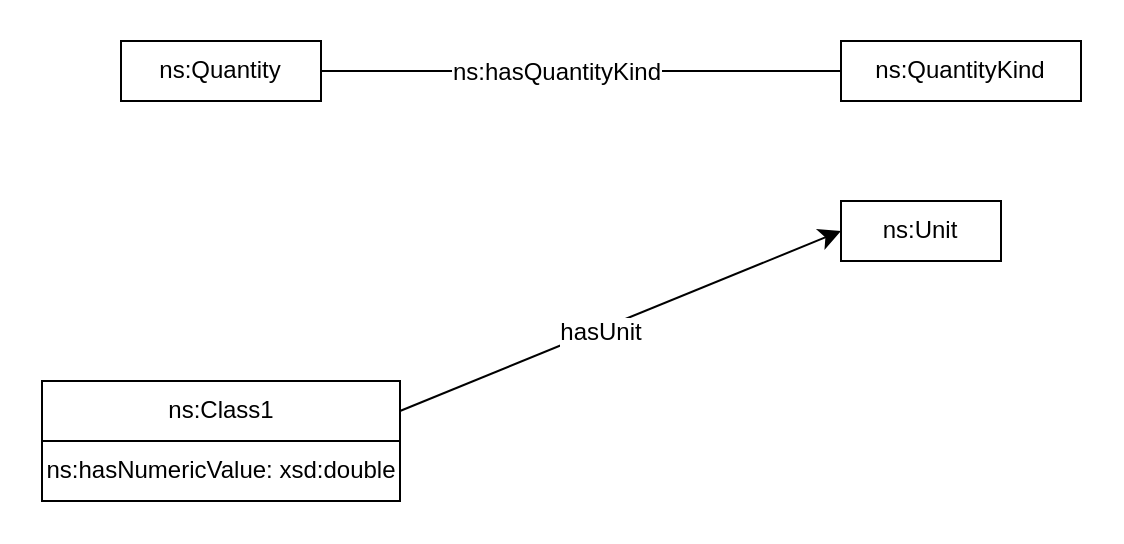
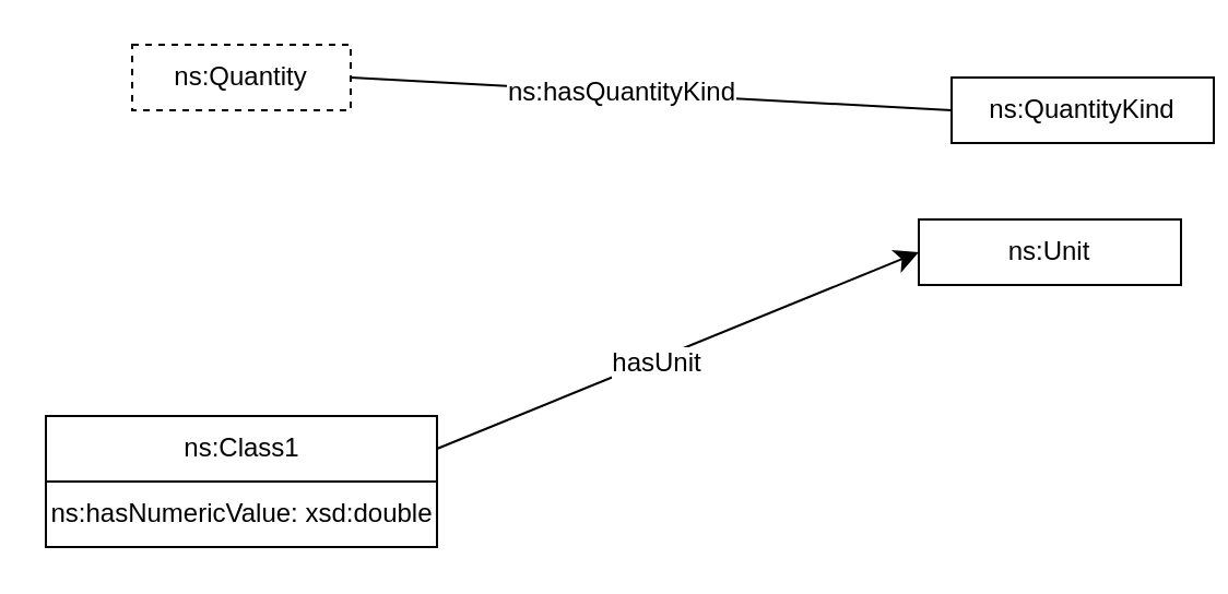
  <mxCell id="0" />
  <mxCell id="1" parent="0" />
- <mxCell id="2" value="ns:Quantity" style="rounded=0;whiteSpace=wrap;html=1;snapToPoint=1;points=[[0.1,0],[0.2,0],[0.3,0],[0.4,0],[0.5,0],[0.6,0],[0.7,0],[0.8,0],[0.9,0],[0,0.1],[0,0.3],[0,0.5],[0,0.7],[0,0.9],[0.1,1],[0.2,1],[0.3,1],[0.4,1],[0.5,1],[0.6,1],[0.7,1],[0.8,1],[0.9,1],[1,0.1],[1,0.3],[1,0.5],[1,0.7],[1,0.9]];" vertex="1" parent="1"><mxGeometry x="60" y="20" width="100" height="30" as="geometry" /></mxCell>
+ <mxCell id="2" value="ns:Quantity" style="rounded=0;whiteSpace=wrap;html=1;snapToPoint=1;points=[[0.1,0],[0.2,0],[0.3,0],[0.4,0],[0.5,0],[0.6,0],[0.7,0],[0.8,0],[0.9,0],[0,0.1],[0,0.3],[0,0.5],[0,0.7],[0,0.9],[0.1,1],[0.2,1],[0.3,1],[0.4,1],[0.5,1],[0.6,1],[0.7,1],[0.8,1],[0.9,1],[1,0.1],[1,0.3],[1,0.5],[1,0.7],[1,0.9]];dashed=1;" vertex="1" parent="1"><mxGeometry x="60" y="20" width="100" height="30" as="geometry" /></mxCell>
  <mxCell id="3" value="" style="endArrow=none;html=1;exitX=1;exitY=0.5;exitDx=0;exitDy=0;entryX=0;entryY=0.5;entryDx=0;entryDy=0;endSize=8;arcSize=0;" edge="1" source="2" target="7" parent="1"><mxGeometry width="50" height="50" relative="1" as="geometry"><mxPoint x="230" y="34.5" as="sourcePoint" /><mxPoint x="404" y="34.5" as="targetPoint" /></mxGeometry></mxCell>
  <mxCell id="4" value="&lt;div&gt;ns:hasQuantityKind&lt;/div&gt;" style="text;html=1;align=center;verticalAlign=middle;resizable=0;points=[];labelBackgroundColor=#ffffff;" vertex="1" connectable="0" parent="3"><mxGeometry x="-0.127" relative="1" as="geometry"><mxPoint x="4.17" as="offset" /></mxGeometry></mxCell>
  <mxCell id="5" value="" style="endArrow=classic;html=1;exitX=1;exitY=0.5;exitDx=0;exitDy=0;endSize=8;arcSize=0;entryX=0;entryY=0.5;entryDx=0;entryDy=0;" edge="1" parent="1" source="10" target="8"><mxGeometry width="50" height="50" relative="1" as="geometry"><mxPoint x="160" y="185" as="sourcePoint" /><mxPoint x="400" y="120" as="targetPoint" /></mxGeometry></mxCell>
  <mxCell id="6" value="&lt;div&gt;hasUnit&lt;/div&gt;" style="text;html=1;align=center;verticalAlign=middle;resizable=0;points=[];labelBackgroundColor=#ffffff;" vertex="1" connectable="0" parent="5"><mxGeometry x="-0.127" relative="1" as="geometry"><mxPoint x="4.17" as="offset" /></mxGeometry></mxCell>
- <mxCell id="7" value="ns:QuantityKind" style="rounded=0;whiteSpace=wrap;html=1;snapToPoint=1;points=[[0.1,0],[0.2,0],[0.3,0],[0.4,0],[0.5,0],[0.6,0],[0.7,0],[0.8,0],[0.9,0],[0,0.1],[0,0.3],[0,0.5],[0,0.7],[0,0.9],[0.1,1],[0.2,1],[0.3,1],[0.4,1],[0.5,1],[0.6,1],[0.7,1],[0.8,1],[0.9,1],[1,0.1],[1,0.3],[1,0.5],[1,0.7],[1,0.9]];" vertex="1" parent="1"><mxGeometry x="420" y="20" width="120" height="30" as="geometry" /></mxCell>
- <mxCell id="8" value="ns:Unit" style="rounded=0;whiteSpace=wrap;html=1;snapToPoint=1;points=[[0.1,0],[0.2,0],[0.3,0],[0.4,0],[0.5,0],[0.6,0],[0.7,0],[0.8,0],[0.9,0],[0,0.1],[0,0.3],[0,0.5],[0,0.7],[0,0.9],[0.1,1],[0.2,1],[0.3,1],[0.4,1],[0.5,1],[0.6,1],[0.7,1],[0.8,1],[0.9,1],[1,0.1],[1,0.3],[1,0.5],[1,0.7],[1,0.9]];" vertex="1" parent="1"><mxGeometry x="420" y="100" width="80" height="30" as="geometry" /></mxCell>
+ <mxCell id="7" value="ns:QuantityKind" style="rounded=0;whiteSpace=wrap;html=1;snapToPoint=1;points=[[0.1,0],[0.2,0],[0.3,0],[0.4,0],[0.5,0],[0.6,0],[0.7,0],[0.8,0],[0.9,0],[0,0.1],[0,0.3],[0,0.5],[0,0.7],[0,0.9],[0.1,1],[0.2,1],[0.3,1],[0.4,1],[0.5,1],[0.6,1],[0.7,1],[0.8,1],[0.9,1],[1,0.1],[1,0.3],[1,0.5],[1,0.7],[1,0.9]];" vertex="1" parent="1"><mxGeometry x="435" y="35" width="120" height="30" as="geometry" /></mxCell>
+ <mxCell id="8" value="ns:Unit" style="rounded=0;whiteSpace=wrap;html=1;snapToPoint=1;points=[[0.1,0],[0.2,0],[0.3,0],[0.4,0],[0.5,0],[0.6,0],[0.7,0],[0.8,0],[0.9,0],[0,0.1],[0,0.3],[0,0.5],[0,0.7],[0,0.9],[0.1,1],[0.2,1],[0.3,1],[0.4,1],[0.5,1],[0.6,1],[0.7,1],[0.8,1],[0.9,1],[1,0.1],[1,0.3],[1,0.5],[1,0.7],[1,0.9]];" vertex="1" parent="1"><mxGeometry x="420" y="100" width="120" height="30" as="geometry" /></mxCell>
  <mxCell id="9" value="ns:hasNumericValue: xsd:double" style="rounded=0;whiteSpace=wrap;html=1;snapToPoint=1;points=[[0.1,0],[0.2,0],[0.3,0],[0.4,0],[0.5,0],[0.6,0],[0.7,0],[0.8,0],[0.9,0],[0,0.1],[0,0.3],[0,0.5],[0,0.7],[0,0.9],[0.1,1],[0.2,1],[0.3,1],[0.4,1],[0.5,1],[0.6,1],[0.7,1],[0.8,1],[0.9,1],[1,0.1],[1,0.3],[1,0.5],[1,0.7],[1,0.9]];" vertex="1" parent="1"><mxGeometry x="20.5" y="220" width="179" height="30" as="geometry" /></mxCell>
  <mxCell id="10" value="ns:Class1" style="rounded=0;whiteSpace=wrap;html=1;snapToPoint=1;points=[[0.1,0],[0.2,0],[0.3,0],[0.4,0],[0.5,0],[0.6,0],[0.7,0],[0.8,0],[0.9,0],[0,0.1],[0,0.3],[0,0.5],[0,0.7],[0,0.9],[0.1,1],[0.2,1],[0.3,1],[0.4,1],[0.5,1],[0.6,1],[0.7,1],[0.8,1],[0.9,1],[1,0.1],[1,0.3],[1,0.5],[1,0.7],[1,0.9]];" vertex="1" parent="1"><mxGeometry x="20.5" y="190" width="179" height="30" as="geometry" /></mxCell>
